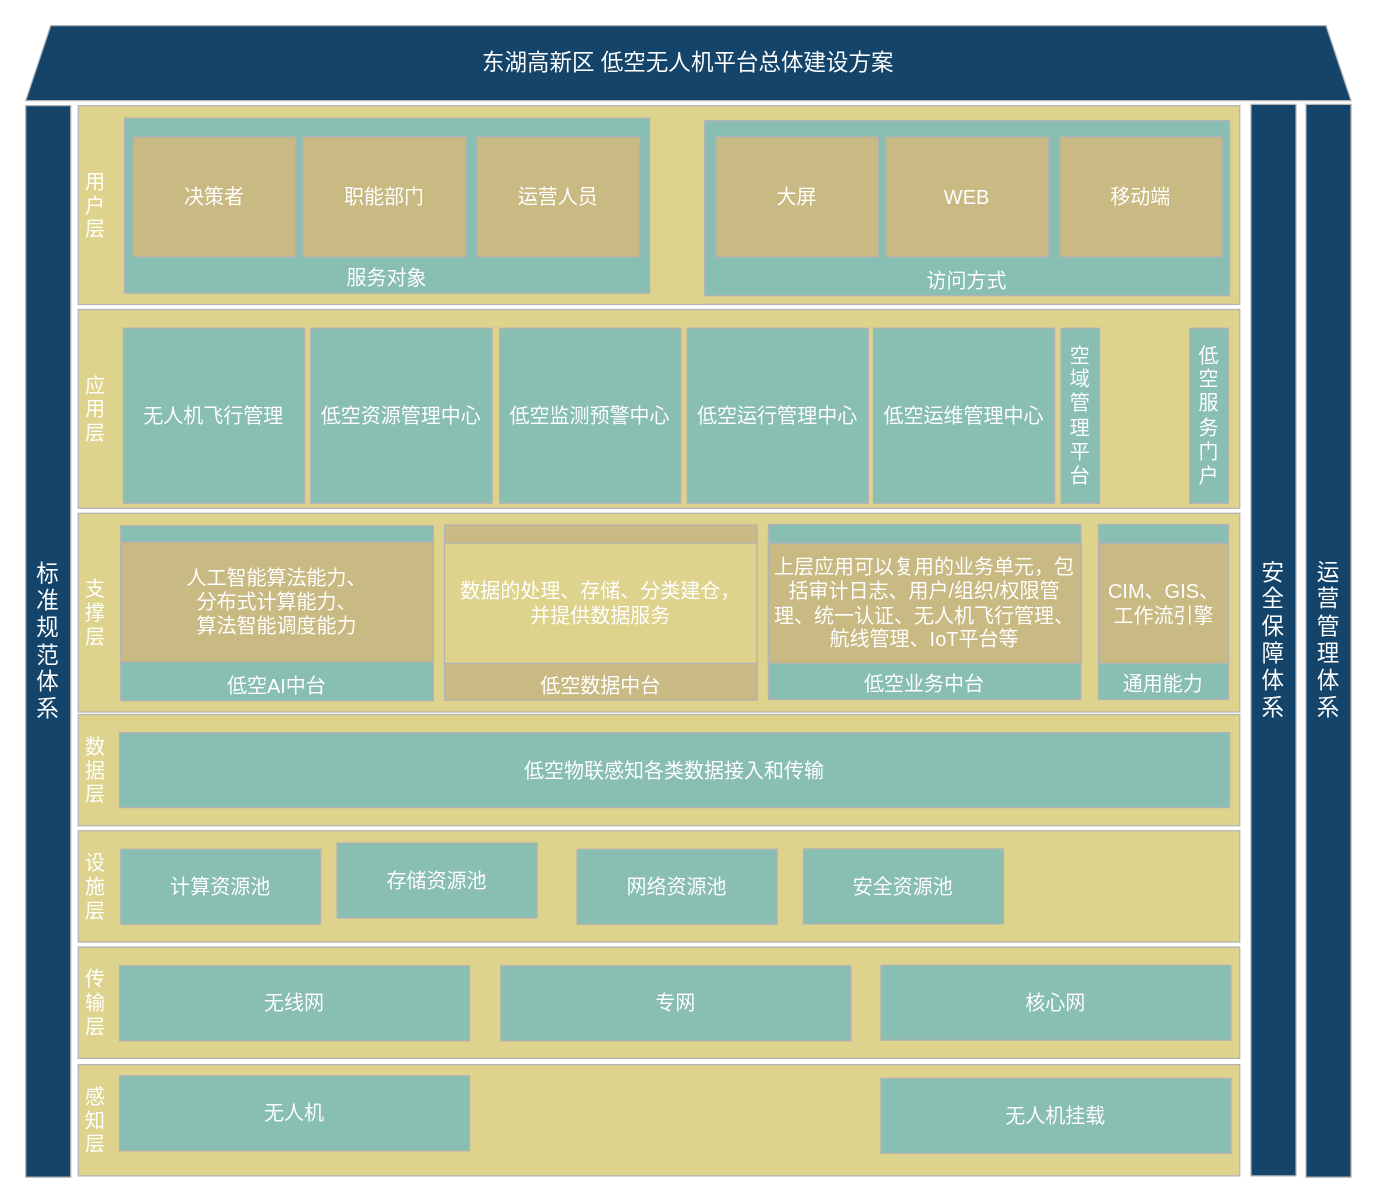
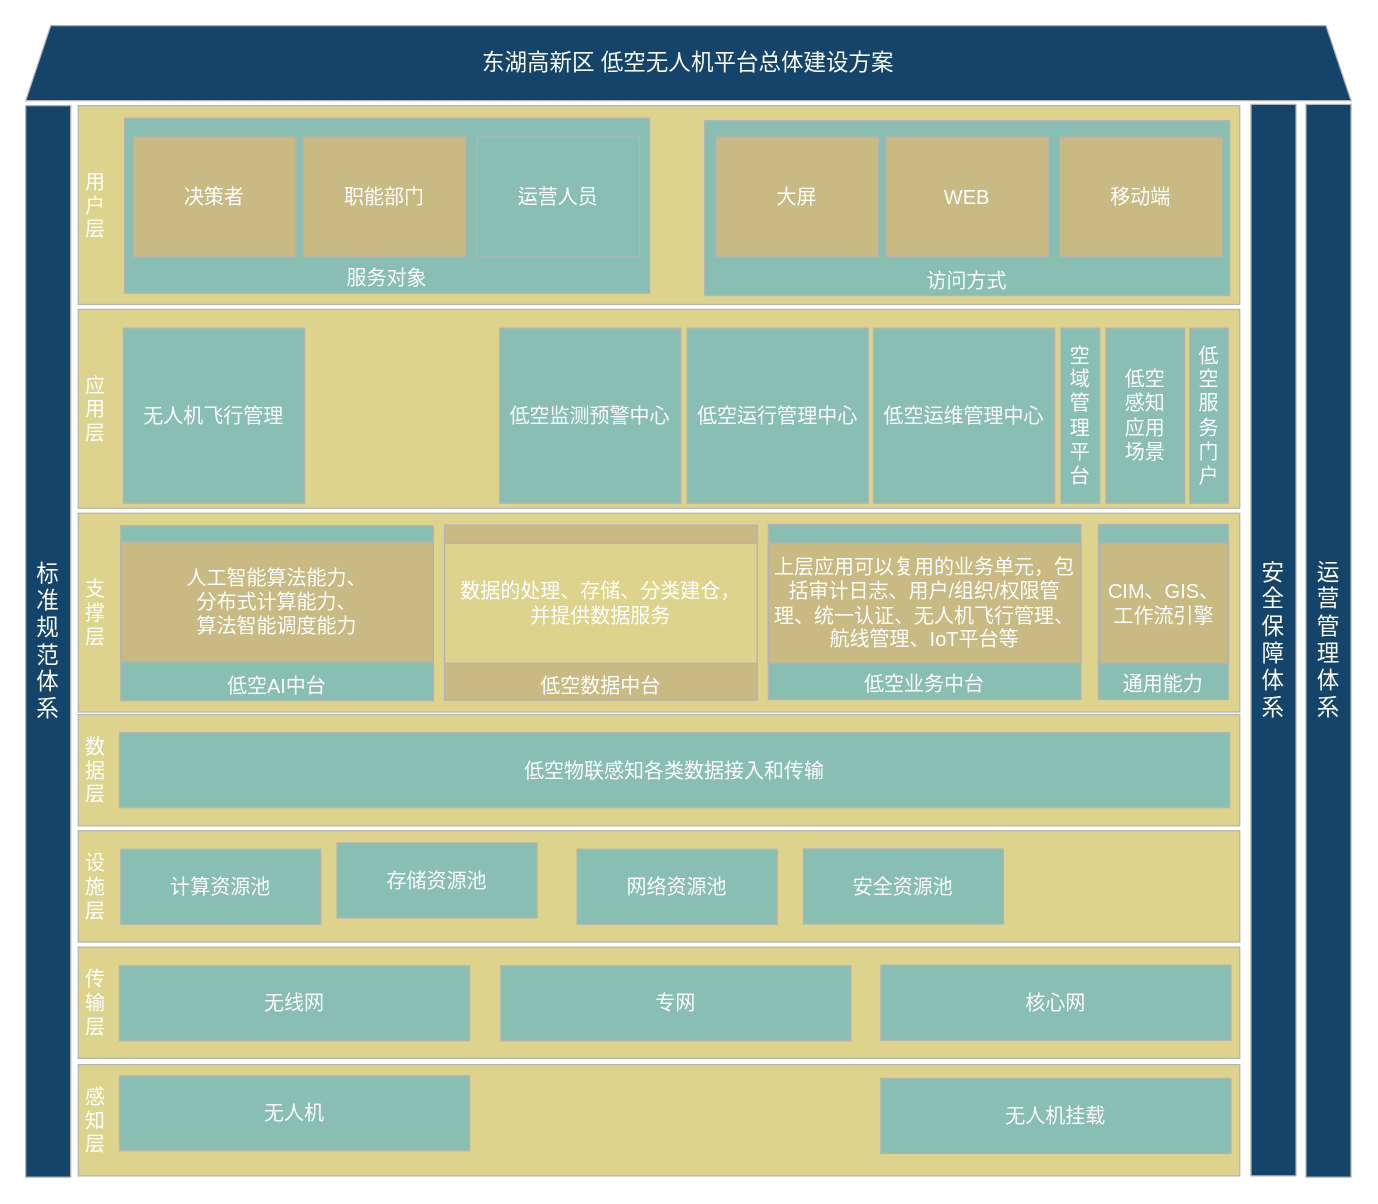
  <mxCell id="0" />
  <mxCell id="1" parent="0" />
  <mxCell id="2" value="标准规范体系" style="rounded=0;whiteSpace=wrap;html=1;fontSize=18;fillColor=#14446a;strokeColor=#B3B3B3;fontColor=#FFFFFF;" parent="1" vertex="1"><mxGeometry x="20" y="84" width="36" height="857" as="geometry" /></mxCell>
  <mxCell id="3" value="东湖高新区 低空无人机平台总体建设方案" style="shape=trapezoid;perimeter=trapezoidPerimeter;whiteSpace=wrap;html=1;fixedSize=1;strokeColor=#B3B3B3;rounded=0;fillColor=#14446a;fontColor=#FFFFFF;fontSize=18;" parent="1" vertex="1"><mxGeometry x="20" y="20" width="1060" height="60" as="geometry" /></mxCell>
  <mxCell id="4" value="安全保障体系" style="rounded=0;whiteSpace=wrap;html=1;fontSize=18;fillColor=#14446a;strokeColor=#B3B3B3;fontColor=#FFFFFF;" parent="1" vertex="1"><mxGeometry x="1000" y="83" width="36" height="857" as="geometry" /></mxCell>
  <mxCell id="5" value="运营管理体系" style="rounded=0;whiteSpace=wrap;html=1;fontSize=18;fillColor=#14446a;strokeColor=#B3B3B3;fontColor=#FFFFFF;" parent="1" vertex="1"><mxGeometry x="1044" y="83" width="36" height="858" as="geometry" /></mxCell>
  <mxCell id="6" value="感&lt;br style=&quot;font-size: 16px;&quot;&gt;知&lt;br style=&quot;font-size: 16px;&quot;&gt;层" style="rounded=0;whiteSpace=wrap;html=1;strokeColor=#B3B3B3;fontFamily=Helvetica;fontSize=16;fillColor=#ded38c;align=left;fillStyle=auto;spacingLeft=4;fontColor=#FFFFFF;" parent="1" vertex="1"><mxGeometry x="62" y="851" width="929" height="89" as="geometry" /></mxCell>
  <mxCell id="7" value="无人机" style="rounded=0;whiteSpace=wrap;html=1;strokeColor=#B3B3B3;fontFamily=Helvetica;fontSize=16;fillColor=#89beb2;fontColor=#FFFFFF;" parent="1" vertex="1"><mxGeometry x="95" y="860" width="280" height="60" as="geometry" /></mxCell>
  <mxCell id="8" value="无人机挂载" style="rounded=0;whiteSpace=wrap;html=1;strokeColor=#B3B3B3;fontFamily=Helvetica;fontSize=16;fillColor=#89beb2;fontColor=#FFFFFF;glass=0;shadow=0;" parent="1" vertex="1"><mxGeometry x="704" y="862" width="280" height="60" as="geometry" /></mxCell>
  <mxCell id="9" value="传&lt;br&gt;输&lt;br&gt;层" style="rounded=0;whiteSpace=wrap;html=1;strokeColor=#B3B3B3;fontFamily=Helvetica;fontSize=16;fillColor=#ded38c;align=left;fillStyle=auto;spacingLeft=4;fontColor=#FFFFFF;" parent="1" vertex="1"><mxGeometry x="62" y="757" width="929" height="89" as="geometry" /></mxCell>
  <mxCell id="10" value="无线网" style="rounded=0;whiteSpace=wrap;html=1;strokeColor=#B3B3B3;fontFamily=Helvetica;fontSize=16;fillColor=#89beb2;fontColor=#FFFFFF;glass=0;shadow=0;" parent="1" vertex="1"><mxGeometry x="95" y="772" width="280" height="60" as="geometry" /></mxCell>
  <mxCell id="11" value="核心网" style="rounded=0;whiteSpace=wrap;html=1;strokeColor=#B3B3B3;fontFamily=Helvetica;fontSize=16;fillColor=#89beb2;fontColor=#FFFFFF;glass=0;shadow=0;" parent="1" vertex="1"><mxGeometry x="704" y="771.5" width="280" height="60" as="geometry" /></mxCell>
  <mxCell id="12" value="专网" style="rounded=0;whiteSpace=wrap;html=1;strokeColor=#B3B3B3;fontFamily=Helvetica;fontSize=16;fillColor=#89beb2;fontColor=#FFFFFF;glass=0;shadow=0;" parent="1" vertex="1"><mxGeometry x="400" y="772" width="280" height="60" as="geometry" /></mxCell>
  <mxCell id="13" value="数&lt;br&gt;据&lt;br&gt;层" style="rounded=0;whiteSpace=wrap;html=1;strokeColor=#B3B3B3;fontFamily=Helvetica;fontSize=16;fillColor=#ded38c;align=left;fillStyle=auto;spacingLeft=4;fontColor=#FFFFFF;" parent="1" vertex="1"><mxGeometry x="62" y="571" width="929" height="89" as="geometry" /></mxCell>
  <mxCell id="14" value="低空物联感知各类数据接入和传输" style="rounded=0;whiteSpace=wrap;html=1;strokeColor=#B3B3B3;fontFamily=Helvetica;fontSize=16;fillColor=#89beb2;fontColor=#FFFFFF;glass=0;shadow=0;" parent="1" vertex="1"><mxGeometry x="95" y="585.5" width="888" height="60" as="geometry" /></mxCell>
  <mxCell id="15" value="支&lt;br&gt;撑&lt;br&gt;层" style="rounded=0;whiteSpace=wrap;html=1;strokeColor=#B3B3B3;fontFamily=Helvetica;fontSize=16;fillColor=#ded38c;align=left;fillStyle=auto;spacingLeft=4;fontColor=#FFFFFF;" parent="1" vertex="1"><mxGeometry x="62" y="410" width="929" height="159" as="geometry" /></mxCell>
  <mxCell id="16" value="应&lt;br&gt;用&lt;br&gt;层" style="rounded=0;whiteSpace=wrap;html=1;strokeColor=#B3B3B3;fontFamily=Helvetica;fontSize=16;fillColor=#ded38c;align=left;fillStyle=auto;spacingLeft=4;fontColor=#FFFFFF;" parent="1" vertex="1"><mxGeometry x="62" y="247" width="929" height="159" as="geometry" /></mxCell>
  <mxCell id="17" value="空域管理平台" style="rounded=0;whiteSpace=wrap;html=1;strokeColor=#B3B3B3;fontFamily=Helvetica;fontSize=16;fillColor=#89beb2;fontColor=#FFFFFF;glass=0;shadow=0;" parent="1" vertex="1"><mxGeometry x="848" y="262" width="31" height="140" as="geometry" /></mxCell>
  <mxCell id="18" value="低空服务门户" style="rounded=0;whiteSpace=wrap;html=1;strokeColor=#B3B3B3;fontFamily=Helvetica;fontSize=16;fillColor=#89beb2;fontColor=#FFFFFF;glass=0;shadow=0;" parent="1" vertex="1"><mxGeometry x="951" y="262" width="31" height="140" as="geometry" /></mxCell>
+ <mxCell id="19" value="低空&lt;br&gt;感知&lt;br&gt;应用&lt;br&gt;场景" style="rounded=0;whiteSpace=wrap;html=1;strokeColor=#B3B3B3;fontFamily=Helvetica;fontSize=16;fillColor=#89beb2;fontColor=#FFFFFF;glass=0;shadow=0;" parent="1" vertex="1"><mxGeometry x="884" y="262" width="63" height="140" as="geometry" /></mxCell>
  <mxCell id="20" value="" style="group" parent="1" vertex="1" connectable="0"><mxGeometry x="614" y="419" width="250" height="140" as="geometry" /></mxCell>
  <mxCell id="21" value="低空业务中台" style="rounded=0;whiteSpace=wrap;html=1;strokeColor=#B3B3B3;fontFamily=Helvetica;fontSize=16;fillColor=#89beb2;fontColor=#FFFFFF;glass=0;shadow=0;verticalAlign=bottom;" parent="20" vertex="1"><mxGeometry width="250" height="140" as="geometry" /></mxCell>
  <mxCell id="22" value="上层应用可以复用的业务单元，包括审计日志、用户/组织/权限管理、统一认证、无人机飞行管理、航线管理、IoT平台等" style="rounded=0;whiteSpace=wrap;html=1;strokeColor=#B3B3B3;fontFamily=Helvetica;fontSize=16;fillColor=#c9ba83;fontColor=#FFFFFF;glass=0;shadow=0;" parent="20" vertex="1"><mxGeometry y="15" width="250" height="96" as="geometry" /></mxCell>
  <mxCell id="23" value="" style="group" parent="1" vertex="1" connectable="0"><mxGeometry x="355" y="419.5" width="250" height="140" as="geometry" /></mxCell>
  <mxCell id="24" value="低空数据中台" style="rounded=0;whiteSpace=wrap;html=1;strokeColor=#B3B3B3;fontFamily=Helvetica;fontSize=16;fillColor=#c9ba83;fontColor=#FFFFFF;glass=0;shadow=0;verticalAlign=bottom;" parent="23" vertex="1"><mxGeometry width="250" height="140" as="geometry" /></mxCell>
  <mxCell id="25" value="数据的处理、存储、分类建仓，&lt;br&gt;并提供数据服务" style="rounded=0;whiteSpace=wrap;html=1;strokeColor=#B3B3B3;fontFamily=Helvetica;fontSize=16;fillColor=#ded38c;fontColor=#FFFFFF;glass=0;shadow=0;" parent="23" vertex="1"><mxGeometry y="14.5" width="250" height="96" as="geometry" /></mxCell>
  <mxCell id="26" value="" style="group" parent="1" vertex="1" connectable="0"><mxGeometry x="96" y="420" width="250" height="140" as="geometry" /></mxCell>
  <mxCell id="27" value="低空AI中台" style="rounded=0;whiteSpace=wrap;html=1;strokeColor=#B3B3B3;fontFamily=Helvetica;fontSize=16;fillColor=#89beb2;fontColor=#FFFFFF;glass=0;shadow=0;verticalAlign=bottom;" parent="26" vertex="1"><mxGeometry width="250" height="140" as="geometry" /></mxCell>
  <mxCell id="28" value="人工智能算法能力、&lt;br&gt;分布式计算能力、&lt;br&gt;算法智能调度能力" style="rounded=0;whiteSpace=wrap;html=1;strokeColor=#B3B3B3;fontFamily=Helvetica;fontSize=16;fillColor=#c9ba83;fontColor=#FFFFFF;glass=0;shadow=0;" parent="26" vertex="1"><mxGeometry y="13" width="250" height="96" as="geometry" /></mxCell>
  <mxCell id="29" value="" style="group" parent="1" vertex="1" connectable="0"><mxGeometry x="878" y="419" width="104" height="140" as="geometry" /></mxCell>
  <mxCell id="30" value="通用能力" style="rounded=0;whiteSpace=wrap;html=1;strokeColor=#B3B3B3;fontFamily=Helvetica;fontSize=16;fillColor=#89beb2;fontColor=#FFFFFF;glass=0;shadow=0;verticalAlign=bottom;" parent="29" vertex="1"><mxGeometry width="104" height="140" as="geometry" /></mxCell>
  <mxCell id="31" value="CIM、GIS、工作流引擎" style="rounded=0;whiteSpace=wrap;html=1;strokeColor=#B3B3B3;fontFamily=Helvetica;fontSize=16;fillColor=#c9ba83;fontColor=#FFFFFF;glass=0;shadow=0;" parent="29" vertex="1"><mxGeometry x="1" y="15" width="103" height="96" as="geometry" /></mxCell>
  <mxCell id="32" value="低空监测预警中心" style="rounded=0;whiteSpace=wrap;html=1;strokeColor=#B3B3B3;fontFamily=Helvetica;fontSize=16;fillColor=#89beb2;fontColor=#FFFFFF;glass=0;shadow=0;verticalAlign=middle;" parent="1" vertex="1"><mxGeometry x="399" y="262" width="145" height="140" as="geometry" /></mxCell>
- <mxCell id="33" value="低空资源管理中心" style="rounded=0;whiteSpace=wrap;html=1;strokeColor=#B3B3B3;fontFamily=Helvetica;fontSize=16;fillColor=#89beb2;fontColor=#FFFFFF;glass=0;shadow=0;verticalAlign=middle;" parent="1" vertex="1"><mxGeometry x="248" y="262" width="145" height="140" as="geometry" /></mxCell>
  <mxCell id="34" value="无人机飞行管理" style="rounded=0;whiteSpace=wrap;html=1;strokeColor=#B3B3B3;fontFamily=Helvetica;fontSize=16;fillColor=#89beb2;fontColor=#FFFFFF;glass=0;shadow=0;verticalAlign=middle;" parent="1" vertex="1"><mxGeometry x="98" y="262" width="145" height="140" as="geometry" /></mxCell>
  <mxCell id="35" value="低空运行管理中心" style="rounded=0;whiteSpace=wrap;html=1;strokeColor=#B3B3B3;fontFamily=Helvetica;fontSize=16;fillColor=#89beb2;fontColor=#FFFFFF;glass=0;shadow=0;verticalAlign=middle;" parent="1" vertex="1"><mxGeometry x="549" y="262" width="145" height="140" as="geometry" /></mxCell>
  <mxCell id="36" value="用&lt;br&gt;户&lt;br&gt;层" style="rounded=0;whiteSpace=wrap;html=1;strokeColor=#B3B3B3;fontFamily=Helvetica;fontSize=16;fillColor=#ded38c;align=left;fillStyle=auto;spacingLeft=4;fontColor=#FFFFFF;" parent="1" vertex="1"><mxGeometry x="62" y="84" width="929" height="159" as="geometry" /></mxCell>
  <mxCell id="37" value="服务对象" style="rounded=0;whiteSpace=wrap;html=1;strokeColor=#B3B3B3;fontFamily=Helvetica;fontSize=16;fillColor=#89beb2;fontColor=#FFFFFF;glass=0;shadow=0;verticalAlign=bottom;" parent="1" vertex="1"><mxGeometry x="99" y="94" width="420" height="140" as="geometry" /></mxCell>
  <mxCell id="38" value="决策者" style="rounded=0;whiteSpace=wrap;html=1;strokeColor=#B3B3B3;fontFamily=Helvetica;fontSize=16;fillColor=#c9ba83;fontColor=#FFFFFF;glass=0;shadow=0;" parent="1" vertex="1"><mxGeometry x="106" y="109" width="130" height="96" as="geometry" /></mxCell>
  <mxCell id="39" value="职能部门" style="rounded=0;whiteSpace=wrap;html=1;strokeColor=#B3B3B3;fontFamily=Helvetica;fontSize=16;fillColor=#c9ba83;fontColor=#FFFFFF;glass=0;shadow=0;" parent="1" vertex="1"><mxGeometry x="242" y="109" width="130" height="96" as="geometry" /></mxCell>
- <mxCell id="40" value="运营人员" style="rounded=0;whiteSpace=wrap;html=1;strokeColor=#B3B3B3;fontFamily=Helvetica;fontSize=16;fillColor=#c9ba83;fontColor=#FFFFFF;glass=0;shadow=0;" parent="1" vertex="1"><mxGeometry x="381" y="109" width="130" height="96" as="geometry" /></mxCell>
+ <mxCell id="40" value="运营人员" style="rounded=0;whiteSpace=wrap;html=1;strokeColor=#B3B3B3;fontFamily=Helvetica;fontSize=16;fillColor=#89beb2;fontColor=#FFFFFF;glass=0;shadow=0;" parent="1" vertex="1"><mxGeometry x="381" y="109" width="130" height="96" as="geometry" /></mxCell>
  <mxCell id="41" value="访问方式" style="rounded=0;whiteSpace=wrap;html=1;strokeColor=#B3B3B3;fontFamily=Helvetica;fontSize=16;fillColor=#89beb2;fontColor=#FFFFFF;glass=0;shadow=0;verticalAlign=bottom;" parent="1" vertex="1"><mxGeometry x="563" y="96" width="420" height="140" as="geometry" /></mxCell>
  <mxCell id="42" value="大屏" style="rounded=0;whiteSpace=wrap;html=1;strokeColor=#B3B3B3;fontFamily=Helvetica;fontSize=16;fillColor=#c9ba83;fontColor=#FFFFFF;glass=0;shadow=0;" parent="1" vertex="1"><mxGeometry x="572" y="109" width="130" height="96" as="geometry" /></mxCell>
  <mxCell id="43" value="WEB" style="rounded=0;whiteSpace=wrap;html=1;strokeColor=#B3B3B3;fontFamily=Helvetica;fontSize=16;fillColor=#c9ba83;fontColor=#FFFFFF;glass=0;shadow=0;" parent="1" vertex="1"><mxGeometry x="708" y="109" width="130" height="96" as="geometry" /></mxCell>
  <mxCell id="44" value="移动端" style="rounded=0;whiteSpace=wrap;html=1;strokeColor=#B3B3B3;fontFamily=Helvetica;fontSize=16;fillColor=#c9ba83;fontColor=#FFFFFF;glass=0;shadow=0;" parent="1" vertex="1"><mxGeometry x="847" y="109" width="130" height="96" as="geometry" /></mxCell>
  <mxCell id="45" value="设&lt;br&gt;施&lt;br&gt;层" style="rounded=0;whiteSpace=wrap;html=1;strokeColor=#B3B3B3;fontFamily=Helvetica;fontSize=16;fillColor=#ded38c;align=left;fillStyle=auto;spacingLeft=4;fontColor=#FFFFFF;" parent="1" vertex="1"><mxGeometry x="62" y="664" width="929" height="89" as="geometry" /></mxCell>
  <mxCell id="46" value="计算资源池" style="rounded=0;whiteSpace=wrap;html=1;strokeColor=#B3B3B3;fontFamily=Helvetica;fontSize=16;fillColor=#89beb2;fontColor=#FFFFFF;glass=0;shadow=0;" parent="1" vertex="1"><mxGeometry x="96" y="678.75" width="160" height="60" as="geometry" /></mxCell>
  <mxCell id="47" value="网络资源池" style="rounded=0;whiteSpace=wrap;html=1;strokeColor=#B3B3B3;fontFamily=Helvetica;fontSize=16;fillColor=#89beb2;fontColor=#FFFFFF;glass=0;shadow=0;" parent="1" vertex="1"><mxGeometry x="461" y="678.75" width="160" height="60" as="geometry" /></mxCell>
  <mxCell id="48" value="存储资源池" style="rounded=0;whiteSpace=wrap;html=1;strokeColor=#B3B3B3;fontFamily=Helvetica;fontSize=16;fillColor=#89beb2;fontColor=#FFFFFF;glass=0;shadow=0;" parent="1" vertex="1"><mxGeometry x="269" y="673.75" width="160" height="60" as="geometry" /></mxCell>
  <mxCell id="49" value="安全资源池" style="rounded=0;whiteSpace=wrap;html=1;strokeColor=#B3B3B3;fontFamily=Helvetica;fontSize=16;fillColor=#89beb2;fontColor=#FFFFFF;glass=0;shadow=0;" parent="1" vertex="1"><mxGeometry x="642" y="678.5" width="160" height="60" as="geometry" /></mxCell>
  <mxCell id="50" value="职能部门" style="rounded=0;whiteSpace=wrap;html=1;strokeColor=#B3B3B3;fontFamily=Helvetica;fontSize=16;fillColor=#c9ba83;fontColor=#FFFFFF;glass=0;shadow=0;" parent="1" vertex="1"><mxGeometry x="242" y="109" width="130" height="96" as="geometry" /></mxCell>
  <mxCell id="51" value="低空运维管理中心" style="rounded=0;whiteSpace=wrap;html=1;strokeColor=#B3B3B3;fontFamily=Helvetica;fontSize=16;fillColor=#89beb2;fontColor=#FFFFFF;glass=0;shadow=0;verticalAlign=middle;" parent="1" vertex="1"><mxGeometry x="698" y="262" width="145" height="140" as="geometry" /></mxCell>
